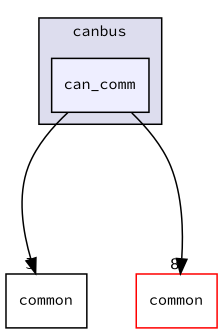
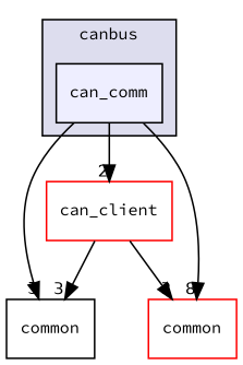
  digraph {
    compound=true
    fontname="Source Code Pro"
    node [fillcolor=white fontname="Source Code Pro" fontsize=10 shape=box style=filled]
    edge [headlabel=3 labeldistance=1.5 labelfontname=Helvetica labelfontsize=10 fontname="Source Code Pro"]
    n1 [fillcolor="#eeeeff" label=can_comm pencolor=black]
    n2 [label=common fillcolor="" style=""]
    n3 [color=red label=common]
+   n4 [color=red label=can_client]
    subgraph cluster_1 {
      bgcolor="#ddddee"
      fontsize=10
      label=canbus
      pencolor=black
      n1
    }
    n1 -> n2
    n1 -> n3 [headlabel=8]
+   n1 -> n4 [headlabel=2]
+   n4 -> n2
+   n4 -> n3
  }
